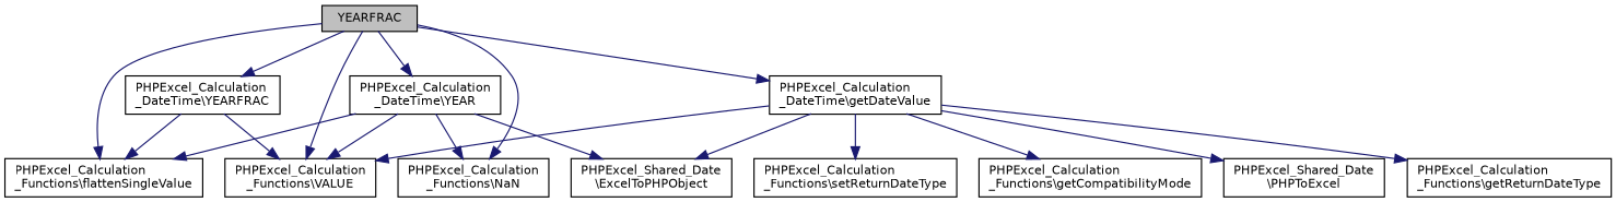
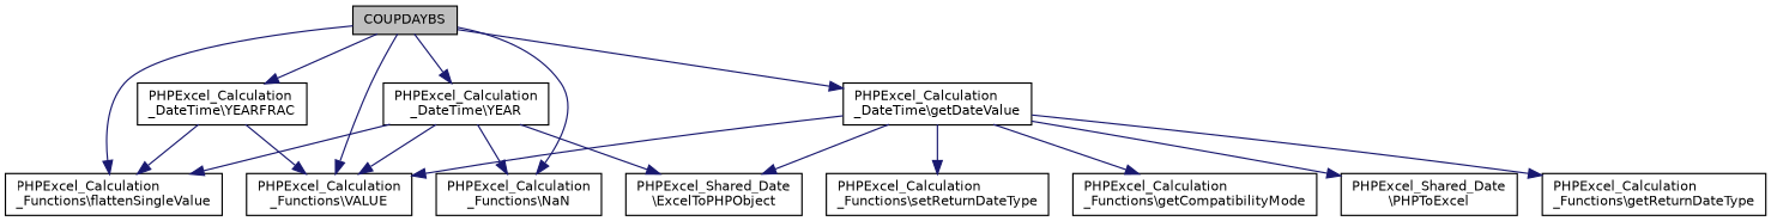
  digraph {
    rankdir=TB
    node [color=black fillcolor=white fontname=Helvetica fontsize=10 shape=record style=filled]
    edge [color=midnightblue fontname=Helvetica fontsize=10 labelfontname=Helvetica labelfontsize=10 style=solid]
-   n1 [fillcolor=grey75 fontcolor=black height=0.2 label=YEARFRAC width=0.4]
+   n1 [fillcolor=grey75 fontcolor=black height=0.2 label=COUPDAYBS width=0.4]
    n2 [height=0.2 label="PHPExcel_Calculation\l_Functions\\flattenSingleValue" width=0.4]
    n3 [height=0.2 label="PHPExcel_Calculation\l_DateTime\\getDateValue" width=0.4]
    n4 [height=0.2 label="PHPExcel_Calculation\l_Functions\\VALUE" width=0.4]
    Node35 [height=0.2 label="PHPExcel_Calculation\l_Functions\\NaN" width=0.4]
    n6 [height=0.2 label="PHPExcel_Calculation\l_DateTime\\YEAR" width=0.4]
    n7 [height=0.2 label="PHPExcel_Calculation\l_DateTime\\YEARFRAC" width=0.4]
    n8 [height=0.2 label="PHPExcel_Calculation\l_Functions\\getCompatibilityMode" width=0.4]
    n9 [height=0.2 label="PHPExcel_Shared_Date\l\\PHPToExcel" width=0.4]
    n10 [height=0.2 label="PHPExcel_Calculation\l_Functions\\getReturnDateType" width=0.4]
    n11 [height=0.2 label="PHPExcel_Calculation\l_Functions\\setReturnDateType" width=0.4]
    n12 [height=0.2 label="PHPExcel_Shared_Date\l\\ExcelToPHPObject" width=0.4]
    n1 -> n2
    n1 -> n3
    n1 -> n4
    n1 -> Node35
    n1 -> n6
    n1 -> n7
    n3 -> n4
    n3 -> n8
    n3 -> n9
    n3 -> n10
    n3 -> n11
    n3 -> n12
    n6 -> n2
    n6 -> n4
    n6 -> Node35
    n6 -> n12
    n7 -> n2
    n7 -> n4
  }
